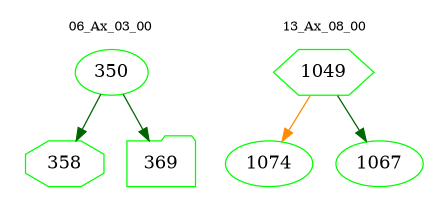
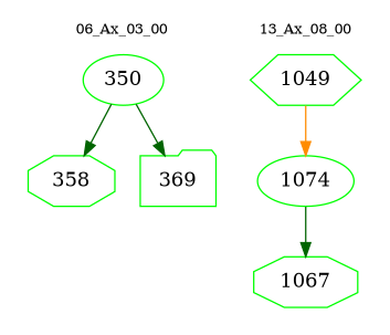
  digraph {
    node [color=green shape=ellipse]
    edge [color=darkgreen]
    n1 [label=350]
    n2 [label=358 shape=octagon]
    n3 [label=369 shape=folder]
    n4 [label=1049 shape=hexagon]
    n5 [label=1074]
-   n6 [label=1067]
+   n6 [label=1067 shape=octagon]
    subgraph cluster_1 {
      color=white
      fontsize=10
      label="06_Ax_03_00"
      n1
      n2
      n3
    }
    subgraph cluster_2 {
      color=white
      fontsize=10
      label="13_Ax_08_00"
      n4
      n5
      n6
    }
    n1 -> n2
    n1 -> n3
    n4 -> n5 [color=darkorange]
-   n4 -> n6
+   n5 -> n6
  }
